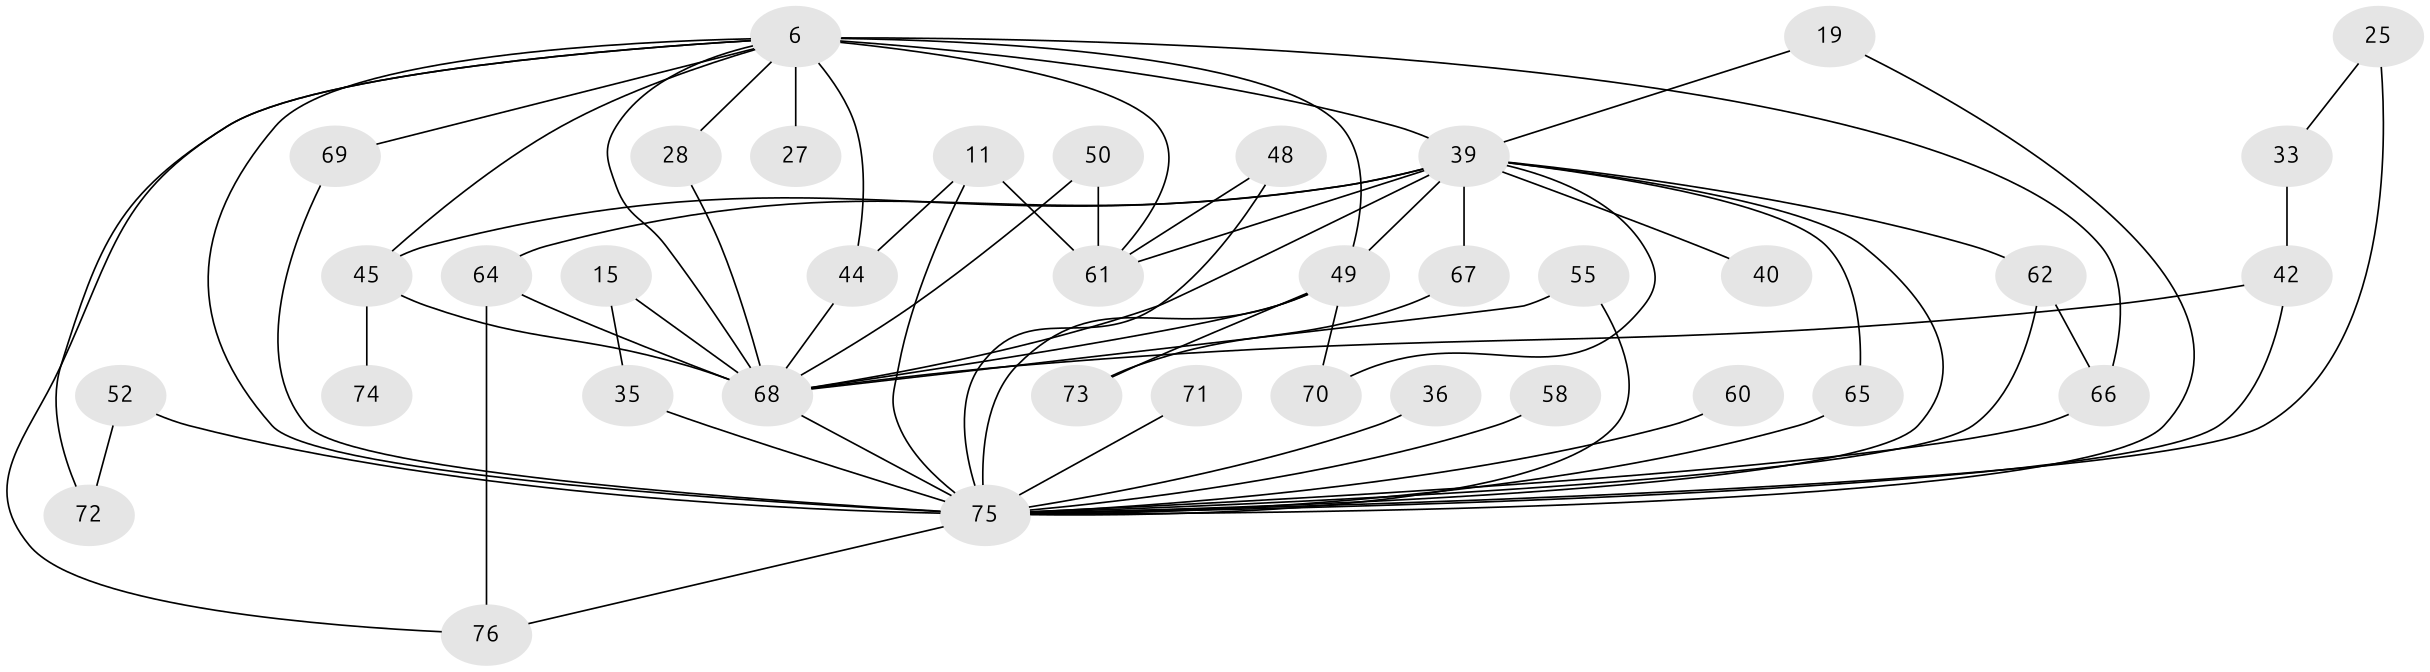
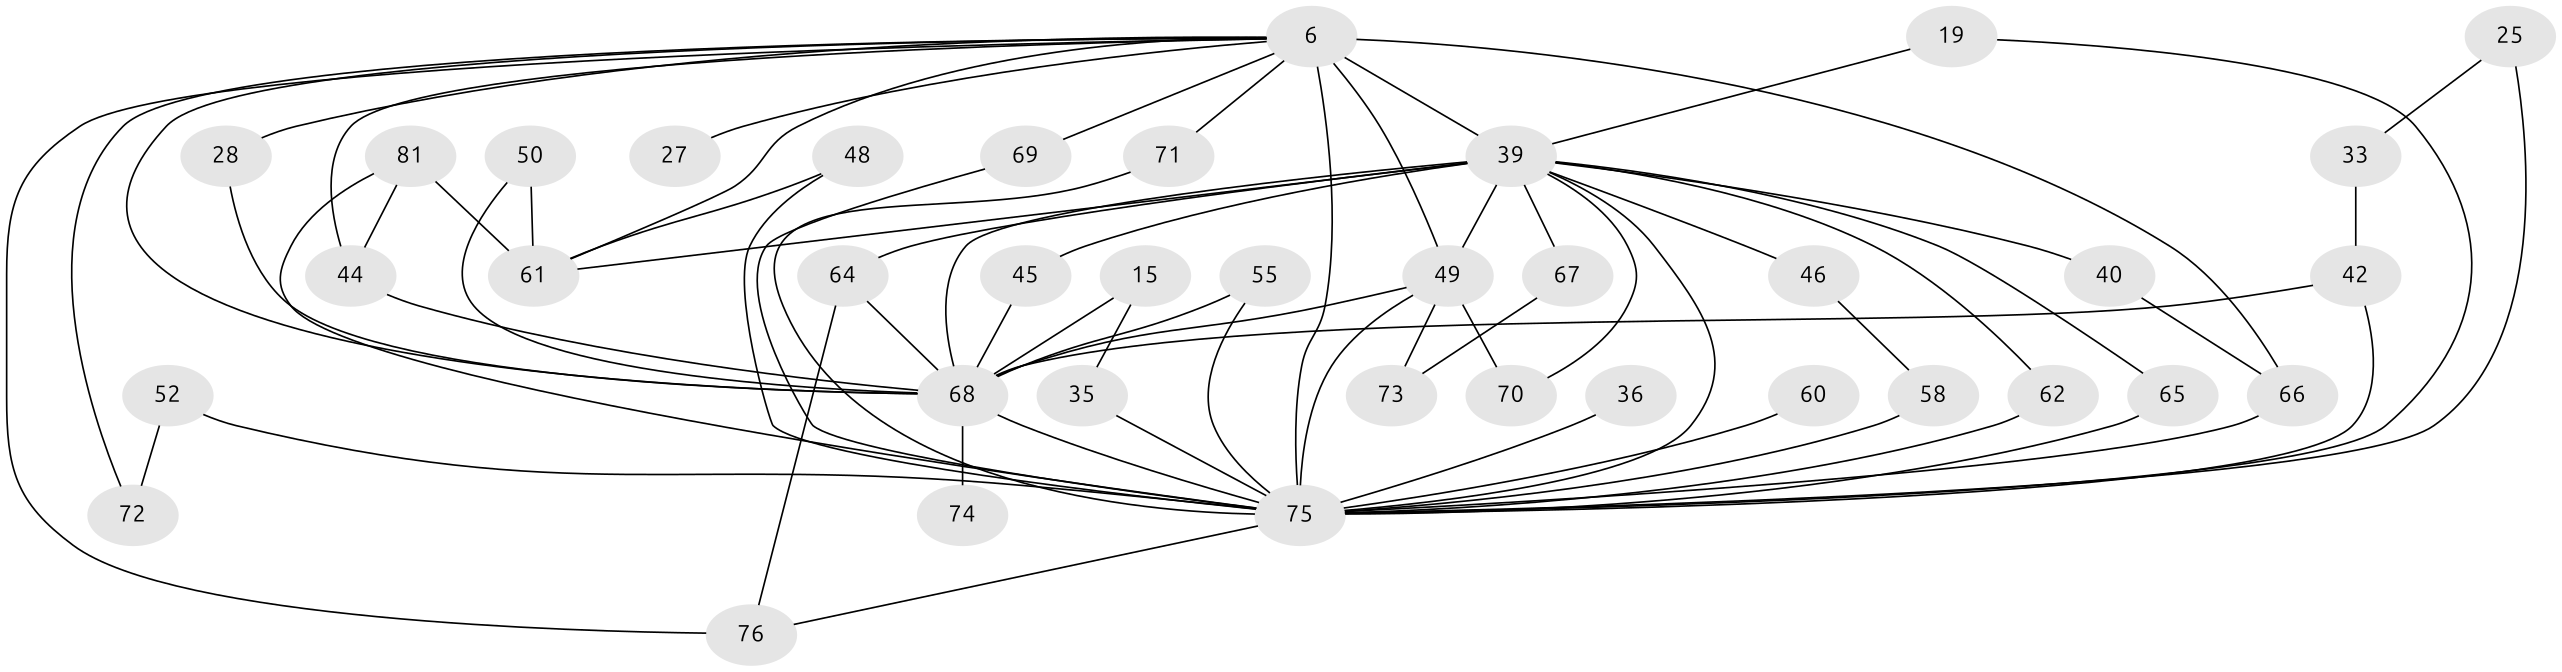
  graph {
    fontname=Ubuntu
    node [color=gray90 fontname=Ubuntu style=filled]
    edge [fontname=Ubuntu]
    6 [super="+1"]
    27
    28
    39 [super="+37+34+8"]
    44 [super="+32"]
    49 [super="+47+9"]
    61 [super="+29"]
    66 [super="+57+16"]
    68 [super="+31+63"]
    69 [super="+43"]
    71
    72
    75 [super="+53+30+51+59+5"]
    76 [super="+54"]
    40
    45
+   46
    62
    64 [super="+17+38"]
    65 [super="+13+56"]
    67
    70
    73
    74
-   11
+   11 [label=81]
    15
    35
    19
    25
    33
    42 [super="+22"]
    36
    58
    48
    50
    52 [super="+21"]
    55 [super="+24"]
    60
    6 -- 27 [weight=2]
    6 -- 28
    6 -- 39 [weight=4]
    6 -- 44
    6 -- 49 [weight=5]
    6 -- 61 [weight=2]
    6 -- 66 [weight=3]
    6 -- 68 [weight=6]
    6 -- 69
-   6 -- 45
+   6 -- 71
    6 -- 72
    6 -- 75 [weight=4]
    6 -- 76
    28 -- 68
    39 -- 49 [weight=7]
    39 -- 61
    39 -- 68 [weight=5]
    39 -- 75 [weight=7]
    39 -- 40
    39 -- 45
+   39 -- 46 [weight=2]
    39 -- 62
    39 -- 64 [weight=3]
    39 -- 65
    39 -- 67 [weight=2]
    39 -- 70
    44 -- 68
    49 -- 68 [weight=4]
    49 -- 75 [weight=5]
    49 -- 70
    49 -- 73
    66 -- 75 [weight=3]
    68 -- 75 [weight=9]
-   45 -- 74 [weight=2]
+   68 -- 74 [weight=2]
    69 -- 75
    71 -- 75
    75 -- 76
-   62 -- 66
+   40 -- 66
    45 -- 68
+   46 -- 58
    62 -- 75
    64 -- 68
    64 -- 76
    65 -- 75 [weight=3]
    67 -- 73
    11 -- 44
    11 -- 61
    11 -- 75 [weight=2]
    15 -- 68 [weight=2]
    15 -- 35
    35 -- 75
    19 -- 39
    19 -- 75
    25 -- 75 [weight=2]
    25 -- 33
    33 -- 42
    42 -- 68
    42 -- 75 [weight=2]
    36 -- 75
    58 -- 75
    48 -- 61
    48 -- 75
    50 -- 61
    50 -- 68
    52 -- 72
    52 -- 75 [weight=3]
    55 -- 68 [weight=2]
    55 -- 75
    60 -- 75 [weight=2]
  }
